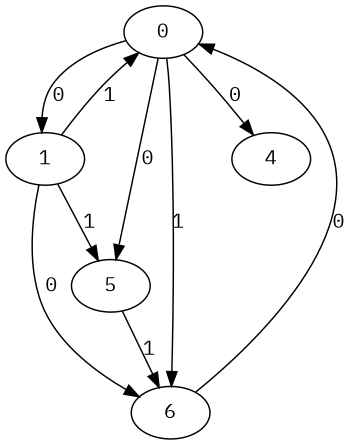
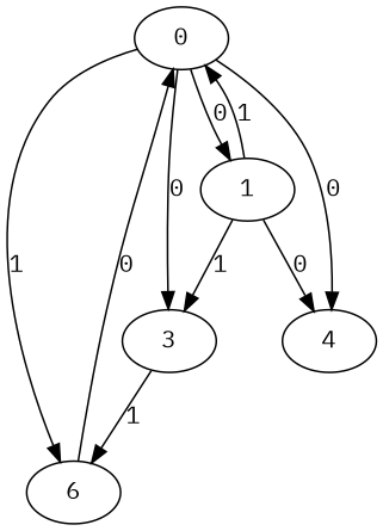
  digraph {
    fontname="IBM Plex Mono"
    node [fontname="IBM Plex Mono"]
    edge [fontname="IBM Plex Mono"]
    0
    1
    n3 [label=6]
-   3 [label=5]
+   3
    4
    0 -> 1 [label=0]
    0 -> n3 [label=1]
    0 -> 3 [label=0]
    0 -> 4 [label=0]
    1 -> 0 [label=1]
-   1 -> n3 [label=0]
+   1 -> 4 [label=0]
    1 -> 3 [label=1]
    n3 -> 0 [label=0]
    3 -> n3 [label=1]
  }
